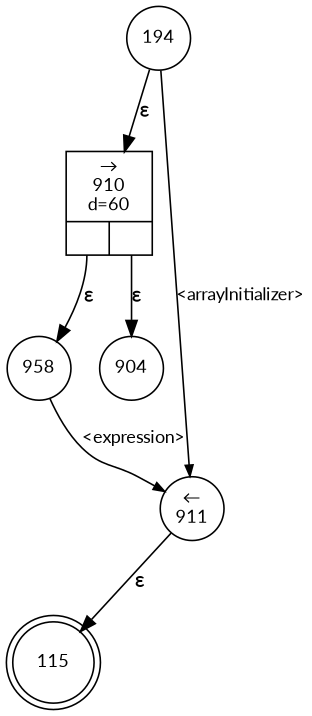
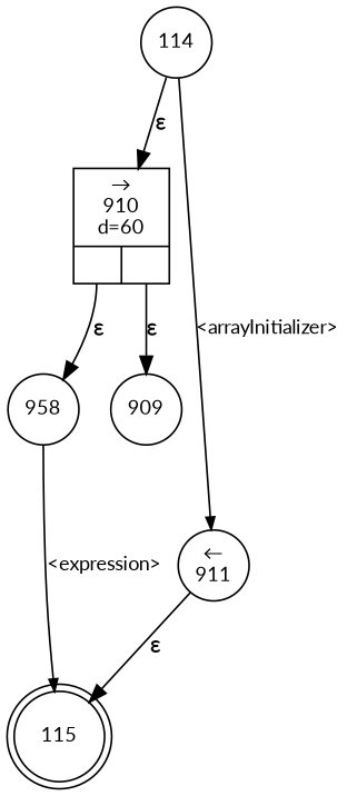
  digraph {
    fontname=Lato
    rankdir=TB
    node [fixedsize=true fontname=Lato fontsize=11 shape=circle peripheries=1]
    edge [fontname=Lato]
    n1 [label=115 shape=doublecircle width=.6 peripheries=""]
-   n2 [label=194 width=.55]
+   n2 [label=114 width=.55]
    n3 [fixedsize=false label="{&rarr;\n910\nd=60|{<p0>|<p1>}}" shape=record]
    n4 [label="&larr;\n911" width=.55]
    n5 [label=958 width=.55]
-   n6 [label=904 width=.55]
+   n6 [label=909 width=.55]
    n2 -> n3 [label="&epsilon;"]
    n2 -> n4 [arrowhead=normal arrowsize=.7 fontsize=11 label="<arrayInitializer>"]
    n3 -> n5 [label="&epsilon;" tailport=p0]
    n3 -> n6 [label="&epsilon;" tailport=p1]
    n4 -> n1 [label="&epsilon;"]
-   n5 -> n4 [arrowhead=normal arrowsize=.7 fontsize=11 label="<expression>"]
+   n5 -> n1 [arrowhead=normal arrowsize=.7 fontsize=11 label="<expression>"]
  }
